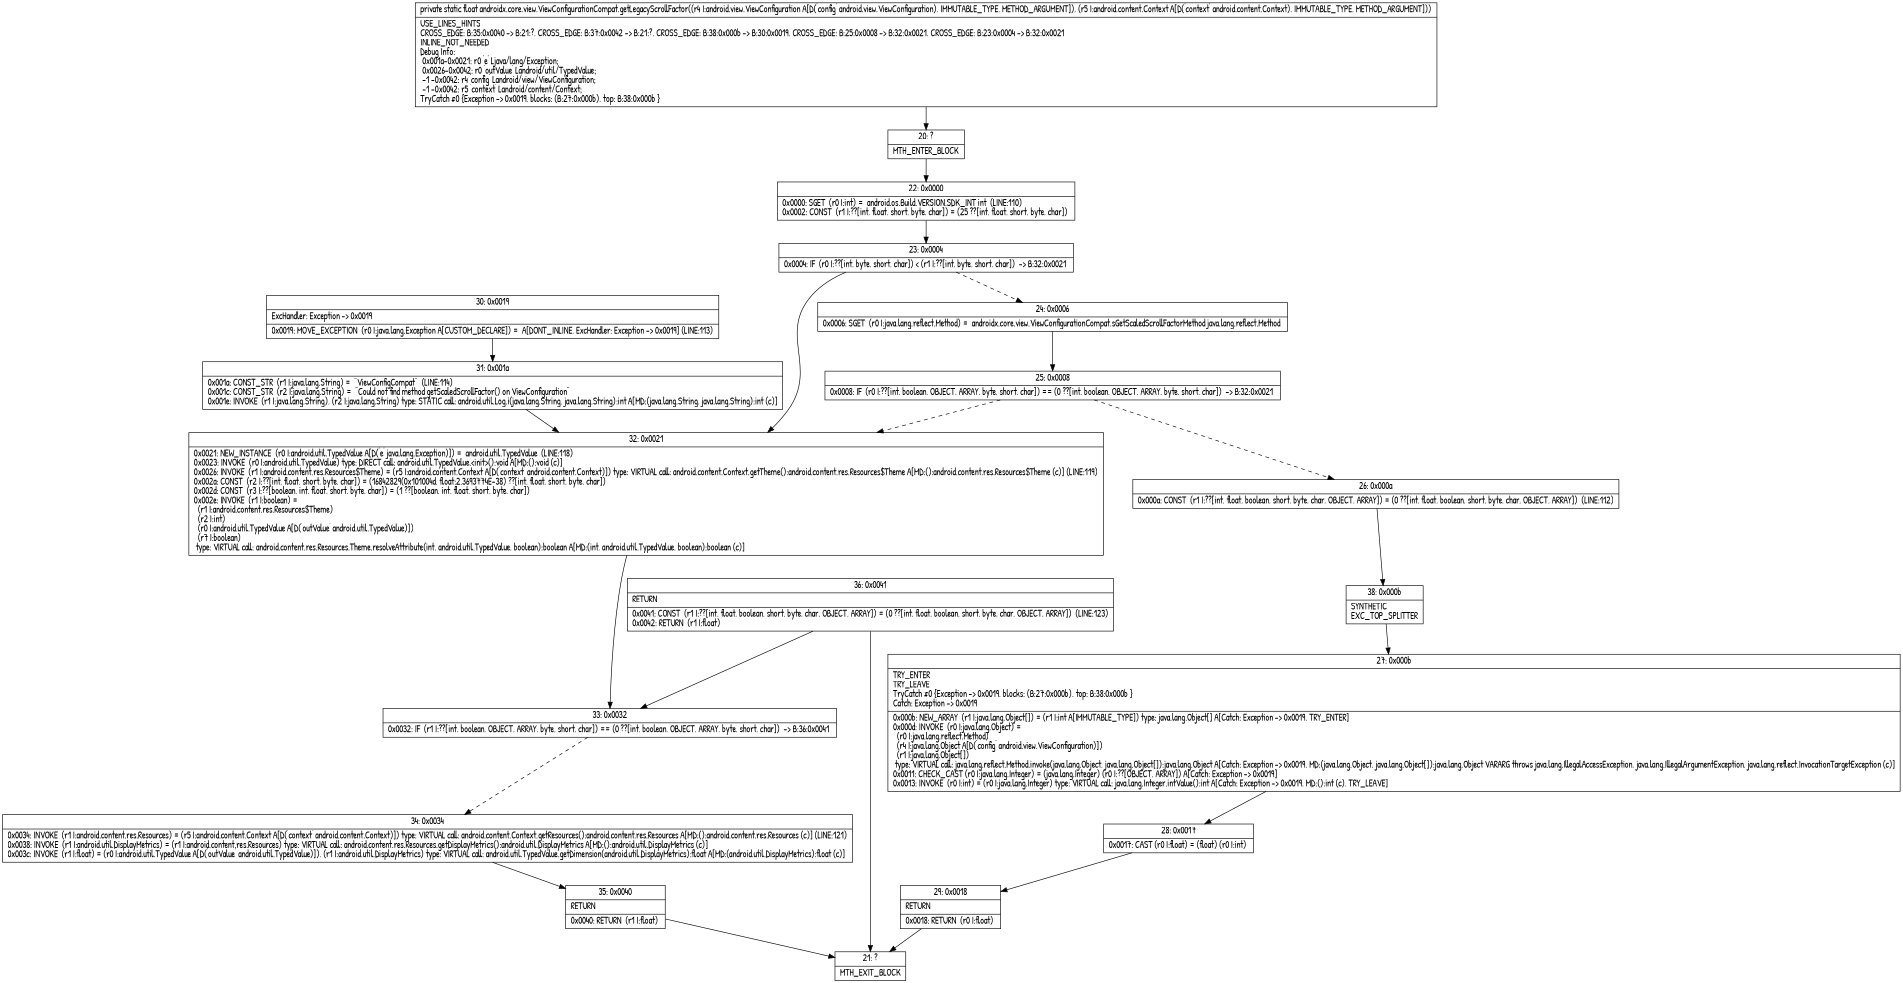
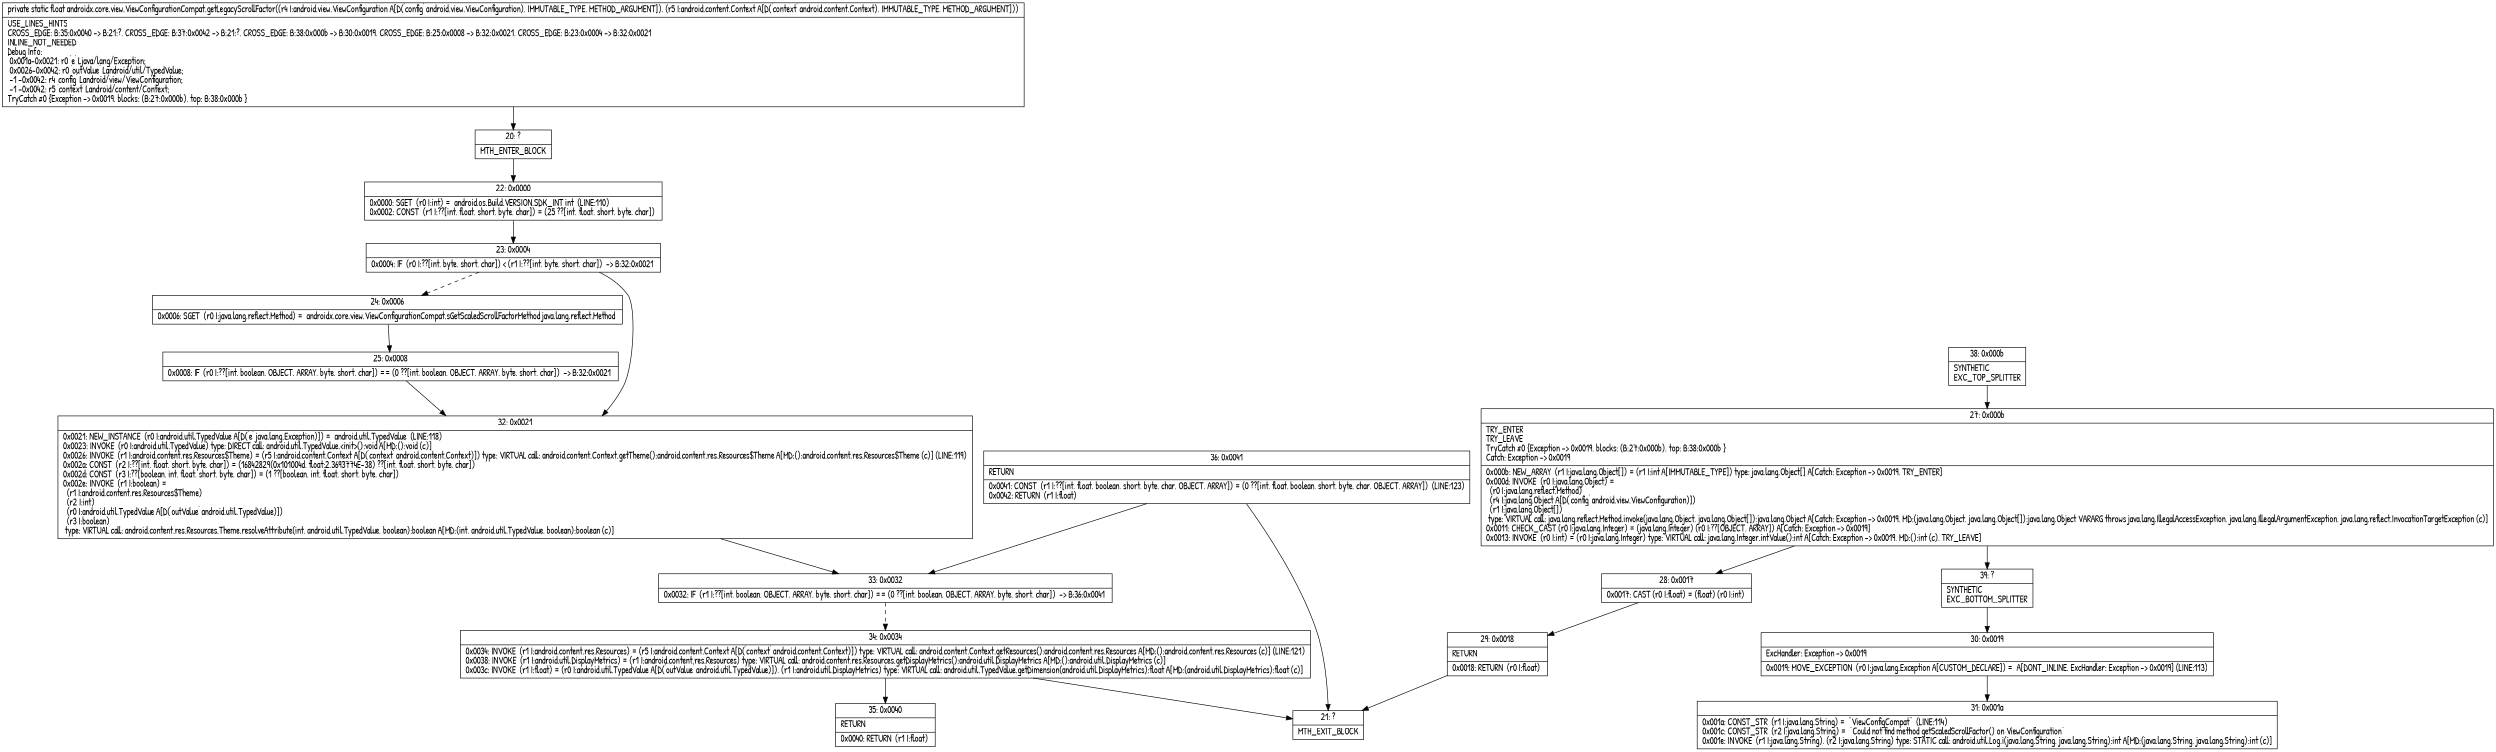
  digraph {
    fontname="Patrick Hand"
    node [fontname="Patrick Hand" shape=record]
    edge [fontname="Patrick Hand"]
    n1 [label="{20\:\ ?|MTH_ENTER_BLOCK\l}"]
    n2 [label="{22\:\ 0x0000|0x0000: SGET  (r0 I:int) =  android.os.Build.VERSION.SDK_INT int  (LINE:110)\l0x0002: CONST  (r1 I:??[int, float, short, byte, char]) = (25 ??[int, float, short, byte, char]) \l}"]
    n3 [label="{23\:\ 0x0004|0x0004: IF  (r0 I:??[int, byte, short, char]) \< (r1 I:??[int, byte, short, char])  \-\> B:32:0x0021 \l}"]
    n4 [label="{24\:\ 0x0006|0x0006: SGET  (r0 I:java.lang.reflect.Method) =  androidx.core.view.ViewConfigurationCompat.sGetScaledScrollFactorMethod java.lang.reflect.Method \l}"]
-   n5 [label="{32\:\ 0x0021|0x0021: NEW_INSTANCE  (r0 I:android.util.TypedValue A[D('e' java.lang.Exception)]) =  android.util.TypedValue  (LINE:118)\l0x0023: INVOKE  (r0 I:android.util.TypedValue) type: DIRECT call: android.util.TypedValue.\<init\>():void A[MD:():void (c)]\l0x0026: INVOKE  (r1 I:android.content.res.Resources$Theme) = (r5 I:android.content.Context A[D('context' android.content.Context)]) type: VIRTUAL call: android.content.Context.getTheme():android.content.res.Resources$Theme A[MD:():android.content.res.Resources$Theme (c)] (LINE:119)\l0x002a: CONST  (r2 I:??[int, float, short, byte, char]) = (16842829(0x101004d, float:2.3693774E\-38) ??[int, float, short, byte, char]) \l0x002d: CONST  (r3 I:??[boolean, int, float, short, byte, char]) = (1 ??[boolean, int, float, short, byte, char]) \l0x002e: INVOKE  (r1 I:boolean) = \l  (r1 I:android.content.res.Resources$Theme)\l  (r2 I:int)\l  (r0 I:android.util.TypedValue A[D('outValue' android.util.TypedValue)])\l  (r7 I:boolean)\l type: VIRTUAL call: android.content.res.Resources.Theme.resolveAttribute(int, android.util.TypedValue, boolean):boolean A[MD:(int, android.util.TypedValue, boolean):boolean (c)]\l}"]
+   n5 [label="{32\:\ 0x0021|0x0021: NEW_INSTANCE  (r0 I:android.util.TypedValue A[D('e' java.lang.Exception)]) =  android.util.TypedValue  (LINE:118)\l0x0023: INVOKE  (r0 I:android.util.TypedValue) type: DIRECT call: android.util.TypedValue.\<init\>():void A[MD:():void (c)]\l0x0026: INVOKE  (r1 I:android.content.res.Resources$Theme) = (r5 I:android.content.Context A[D('context' android.content.Context)]) type: VIRTUAL call: android.content.Context.getTheme():android.content.res.Resources$Theme A[MD:():android.content.res.Resources$Theme (c)] (LINE:119)\l0x002a: CONST  (r2 I:??[int, float, short, byte, char]) = (16842829(0x101004d, float:2.3693774E\-38) ??[int, float, short, byte, char]) \l0x002d: CONST  (r3 I:??[boolean, int, float, short, byte, char]) = (1 ??[boolean, int, float, short, byte, char]) \l0x002e: INVOKE  (r1 I:boolean) = \l  (r1 I:android.content.res.Resources$Theme)\l  (r2 I:int)\l  (r0 I:android.util.TypedValue A[D('outValue' android.util.TypedValue)])\l  (r3 I:boolean)\l type: VIRTUAL call: android.content.res.Resources.Theme.resolveAttribute(int, android.util.TypedValue, boolean):boolean A[MD:(int, android.util.TypedValue, boolean):boolean (c)]\l}"]
    n6 [label="{25\:\ 0x0008|0x0008: IF  (r0 I:??[int, boolean, OBJECT, ARRAY, byte, short, char]) == (0 ??[int, boolean, OBJECT, ARRAY, byte, short, char])  \-\> B:32:0x0021 \l}"]
    n7 [label="{33\:\ 0x0032|0x0032: IF  (r1 I:??[int, boolean, OBJECT, ARRAY, byte, short, char]) == (0 ??[int, boolean, OBJECT, ARRAY, byte, short, char])  \-\> B:36:0x0041 \l}"]
-   n8 [label="{26\:\ 0x000a|0x000a: CONST  (r1 I:??[int, float, boolean, short, byte, char, OBJECT, ARRAY]) = (0 ??[int, float, boolean, short, byte, char, OBJECT, ARRAY])  (LINE:112)\l}"]
    n9 [label="{38\:\ 0x000b|SYNTHETIC\lEXC_TOP_SPLITTER\l}"]
    n10 [label="{27\:\ 0x000b|TRY_ENTER\lTRY_LEAVE\lTryCatch #0 \{Exception \-\> 0x0019, blocks: (B:27:0x000b), top: B:38:0x000b \}\lCatch: Exception \-\> 0x0019\l|0x000b: NEW_ARRAY  (r1 I:java.lang.Object[]) = (r1 I:int A[IMMUTABLE_TYPE]) type: java.lang.Object[] A[Catch: Exception \-\> 0x0019, TRY_ENTER]\l0x000d: INVOKE  (r0 I:java.lang.Object) = \l  (r0 I:java.lang.reflect.Method)\l  (r4 I:java.lang.Object A[D('config' android.view.ViewConfiguration)])\l  (r1 I:java.lang.Object[])\l type: VIRTUAL call: java.lang.reflect.Method.invoke(java.lang.Object, java.lang.Object[]):java.lang.Object A[Catch: Exception \-\> 0x0019, MD:(java.lang.Object, java.lang.Object[]):java.lang.Object VARARG throws java.lang.IllegalAccessException, java.lang.IllegalArgumentException, java.lang.reflect.InvocationTargetException (c)]\l0x0011: CHECK_CAST (r0 I:java.lang.Integer) = (java.lang.Integer) (r0 I:??[OBJECT, ARRAY]) A[Catch: Exception \-\> 0x0019]\l0x0013: INVOKE  (r0 I:int) = (r0 I:java.lang.Integer) type: VIRTUAL call: java.lang.Integer.intValue():int A[Catch: Exception \-\> 0x0019, MD:():int (c), TRY_LEAVE]\l}"]
    n11 [label="{28\:\ 0x0017|0x0017: CAST (r0 I:float) = (float) (r0 I:int) \l}"]
+   n12 [label="{39\:\ ?|SYNTHETIC\lEXC_BOTTOM_SPLITTER\l}"]
    n13 [label="{30\:\ 0x0019|ExcHandler: Exception \-\> 0x0019\l|0x0019: MOVE_EXCEPTION  (r0 I:java.lang.Exception A[CUSTOM_DECLARE]) =  A[DONT_INLINE, ExcHandler: Exception \-\> 0x0019] (LINE:113)\l}"]
    n14 [label="{31\:\ 0x001a|0x001a: CONST_STR  (r1 I:java.lang.String) =  \"ViewConfigCompat\"  (LINE:114)\l0x001c: CONST_STR  (r2 I:java.lang.String) =  \"Could not find method getScaledScrollFactor() on ViewConfiguration\" \l0x001e: INVOKE  (r1 I:java.lang.String), (r2 I:java.lang.String) type: STATIC call: android.util.Log.i(java.lang.String, java.lang.String):int A[MD:(java.lang.String, java.lang.String):int (c)]\l}"]
    n15 [label="{29\:\ 0x0018|RETURN\l|0x0018: RETURN  (r0 I:float) \l}"]
    n16 [label="{21\:\ ?|MTH_EXIT_BLOCK\l}"]
    n17 [label="{34\:\ 0x0034|0x0034: INVOKE  (r1 I:android.content.res.Resources) = (r5 I:android.content.Context A[D('context' android.content.Context)]) type: VIRTUAL call: android.content.Context.getResources():android.content.res.Resources A[MD:():android.content.res.Resources (c)] (LINE:121)\l0x0038: INVOKE  (r1 I:android.util.DisplayMetrics) = (r1 I:android.content.res.Resources) type: VIRTUAL call: android.content.res.Resources.getDisplayMetrics():android.util.DisplayMetrics A[MD:():android.util.DisplayMetrics (c)]\l0x003c: INVOKE  (r1 I:float) = (r0 I:android.util.TypedValue A[D('outValue' android.util.TypedValue)]), (r1 I:android.util.DisplayMetrics) type: VIRTUAL call: android.util.TypedValue.getDimension(android.util.DisplayMetrics):float A[MD:(android.util.DisplayMetrics):float (c)]\l}"]
    n18 [label="{35\:\ 0x0040|RETURN\l|0x0040: RETURN  (r1 I:float) \l}"]
    n19 [label="{36\:\ 0x0041|RETURN\l|0x0041: CONST  (r1 I:??[int, float, boolean, short, byte, char, OBJECT, ARRAY]) = (0 ??[int, float, boolean, short, byte, char, OBJECT, ARRAY])  (LINE:123)\l0x0042: RETURN  (r1 I:float) \l}"]
    n20 [label="{private static float androidx.core.view.ViewConfigurationCompat.getLegacyScrollFactor((r4 I:android.view.ViewConfiguration A[D('config' android.view.ViewConfiguration), IMMUTABLE_TYPE, METHOD_ARGUMENT]), (r5 I:android.content.Context A[D('context' android.content.Context), IMMUTABLE_TYPE, METHOD_ARGUMENT]))  | USE_LINES_HINTS\lCROSS_EDGE: B:35:0x0040 \-\> B:21:?, CROSS_EDGE: B:37:0x0042 \-\> B:21:?, CROSS_EDGE: B:38:0x000b \-\> B:30:0x0019, CROSS_EDGE: B:25:0x0008 \-\> B:32:0x0021, CROSS_EDGE: B:23:0x0004 \-\> B:32:0x0021\lINLINE_NOT_NEEDED\lDebug Info:\l  0x001a\-0x0021: r0 'e' Ljava\/lang\/Exception;\l  0x0026\-0x0042: r0 'outValue' Landroid\/util\/TypedValue;\l  \-1 \-0x0042: r4 'config' Landroid\/view\/ViewConfiguration;\l  \-1 \-0x0042: r5 'context' Landroid\/content\/Context;\lTryCatch #0 \{Exception \-\> 0x0019, blocks: (B:27:0x000b), top: B:38:0x000b \}\l}"]
    n1 -> n2
    n2 -> n3
    n3 -> n4 [style=dashed]
    n3 -> n5
    n4 -> n6
    n5 -> n7
-   n6 -> n5 [style=dashed]
-   n6 -> n8 [style=dashed]
+   n6 -> n5
    n7 -> n17 [style=dashed]
-   n8 -> n9
    n9 -> n10
    n10 -> n11
+   n10 -> n12
    n11 -> n15
+   n12 -> n13
    n13 -> n14
-   n14 -> n5
    n15 -> n16
    n17 -> n18
-   n18 -> n16
+   n17 -> n16
    n19 -> n7
    n19 -> n16
    n20 -> n1
  }
